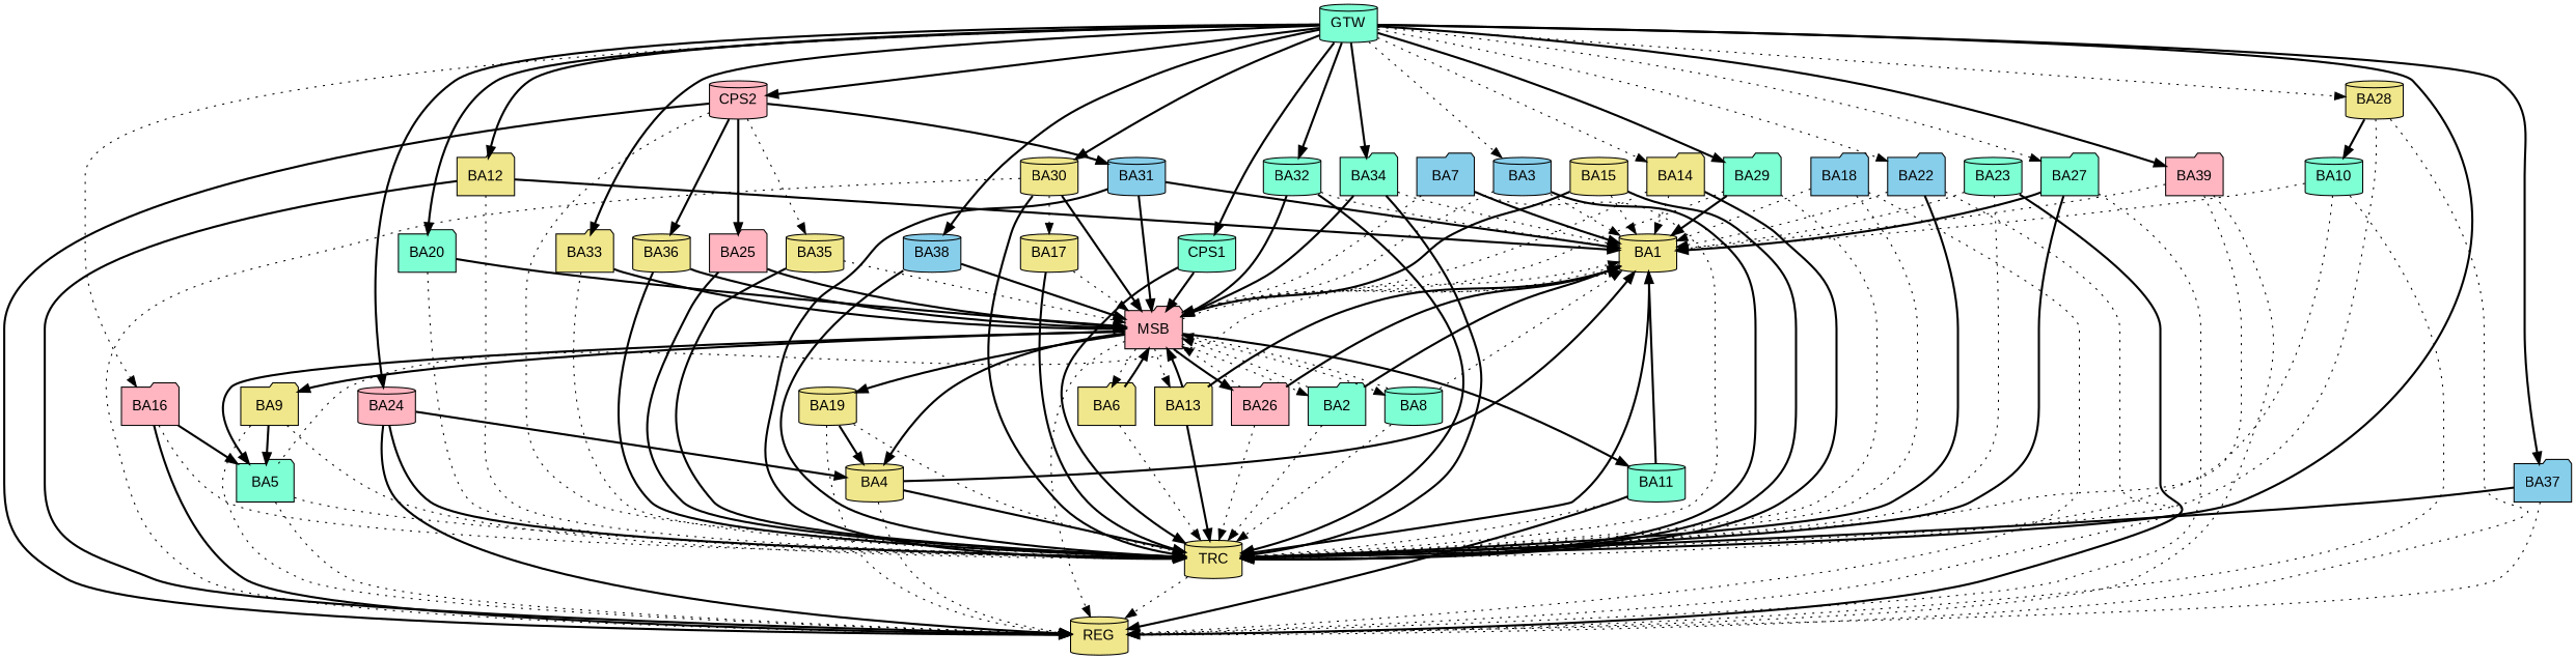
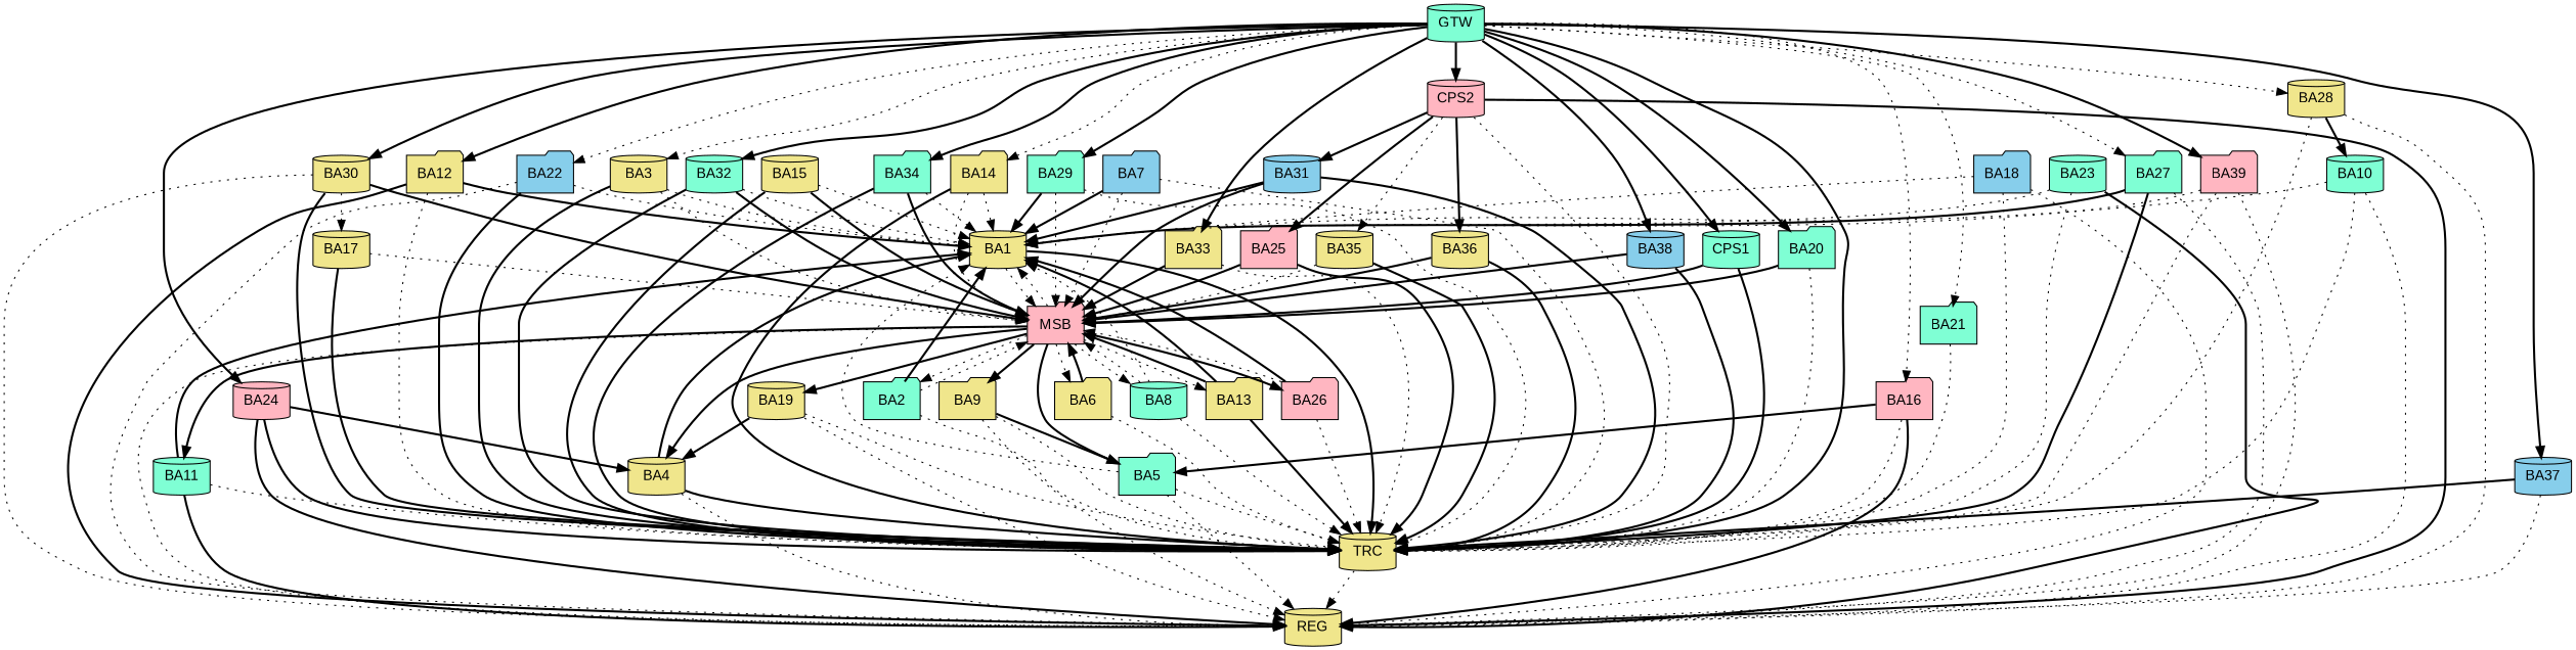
  strict digraph {
    fontname="Liberation Sans"
    node [fillcolor=khaki fontname="Liberation Sans" shape=cylinder style=filled]
    edge [fontname="Liberation Sans" style=bold]
    n1 [label=BA1]
    n2 [fillcolor=lightpink label=MSB shape=folder]
    n3 [label=TRC]
    n4 [fillcolor=aquamarine label=BA2 shape=folder]
    n5 [label=BA4]
    n6 [label=REG]
    n7 [fillcolor=aquamarine label=BA5 shape=folder]
    n8 [label=BA6 shape=folder]
    n9 [fillcolor=aquamarine label=BA8]
    n10 [label=BA9 shape=folder]
    n11 [fillcolor=aquamarine label=BA11]
    n12 [label=BA13 shape=folder]
    n13 [label=BA19]
    n14 [fillcolor=lightpink label=BA26 shape=folder]
-   n15 [fillcolor=skyblue label=BA3]
+   n15 [label=BA3]
    n16 [fillcolor=skyblue label=BA7 shape=folder]
    n17 [fillcolor=aquamarine label=BA10]
    n18 [label=BA12 shape=folder]
    n19 [label=BA14 shape=folder]
    n20 [label=BA15]
    n21 [fillcolor=lightpink label=BA16 shape=folder]
    n22 [label=BA17]
    n23 [fillcolor=skyblue label=BA18 shape=folder]
    n24 [fillcolor=aquamarine label=BA20 shape=folder]
+   n25 [fillcolor=aquamarine label=BA21 shape=folder]
    n26 [fillcolor=skyblue label=BA22 shape=folder]
    n27 [fillcolor=aquamarine label=BA23]
    n28 [fillcolor=lightpink label=BA24]
    n29 [fillcolor=lightpink label=BA25 shape=folder]
    n30 [fillcolor=aquamarine label=BA27 shape=folder]
    n31 [label=BA28]
    n32 [fillcolor=aquamarine label=BA29 shape=folder]
    n33 [label=BA30]
    n34 [fillcolor=skyblue label=BA31]
    n35 [fillcolor=aquamarine label=BA32]
    n36 [label=BA33 shape=folder]
    n37 [fillcolor=aquamarine label=BA34 shape=folder]
    n38 [label=BA35]
    n39 [label=BA36]
-   n40 [fillcolor=skyblue label=BA37 shape=folder]
+   n40 [fillcolor=skyblue label=BA37]
    n41 [fillcolor=skyblue label=BA38]
    n42 [fillcolor=lightpink label=BA39 shape=folder]
    n43 [fillcolor=aquamarine label=CPS1]
    n44 [fillcolor=lightpink label=CPS2]
    n45 [fillcolor=aquamarine label=GTW]
    n1 -> n2 [style=dotted]
    n1 -> n3
    n2 -> n1 [style=dotted]
    n2 -> n4 [style=dotted]
    n2 -> n5
    n2 -> n6 [style=dotted]
    n2 -> n7
    n2 -> n8 [style=dotted]
    n2 -> n9 [style=dotted]
    n2 -> n10
    n2 -> n11
    n2 -> n12 [style=dotted]
    n2 -> n13
    n2 -> n14
    n3 -> n6 [style=dotted]
    n4 -> n1
    n4 -> n2 [style=dotted]
    n4 -> n3 [style=dotted]
    n5 -> n1
    n5 -> n3
    n5 -> n6 [style=dotted]
    n7 -> n1 [style=dotted]
    n7 -> n3 [style=dotted]
    n7 -> n6 [style=dotted]
    n8 -> n2
    n8 -> n3 [style=dotted]
    n9 -> n1 [style=dotted]
    n9 -> n2 [style=dotted]
    n9 -> n3 [style=dotted]
    n10 -> n3 [style=dotted]
    n10 -> n6 [style=dotted]
    n10 -> n7
    n11 -> n1
    n11 -> n3 [style=dotted]
    n11 -> n6
    n12 -> n1
    n12 -> n2
    n12 -> n3
    n13 -> n3 [style=dotted]
    n13 -> n5
    n13 -> n6 [style=dotted]
    n14 -> n1
    n14 -> n2 [style=dotted]
    n14 -> n3 [style=dotted]
    n15 -> n1 [style=dotted]
    n15 -> n2 [style=dotted]
    n15 -> n3
    n16 -> n1
    n16 -> n2 [style=dotted]
    n16 -> n3 [style=dotted]
    n17 -> n1 [style=dotted]
    n17 -> n3 [style=dotted]
    n17 -> n6 [style=dotted]
    n18 -> n1
    n18 -> n3 [style=dotted]
    n18 -> n6
    n19 -> n1 [style=dotted]
    n19 -> n2 [style=dotted]
    n19 -> n3
    n20 -> n1 [style=dotted]
    n20 -> n2
    n20 -> n3
    n21 -> n3 [style=dotted]
    n21 -> n6
    n21 -> n7
    n22 -> n2 [style=dotted]
    n22 -> n3
    n23 -> n1 [style=dotted]
    n23 -> n3 [style=dotted]
    n23 -> n6 [style=dotted]
    n24 -> n2
    n24 -> n3 [style=dotted]
+   n25 -> n3 [style=dotted]
    n26 -> n1 [style=dotted]
    n26 -> n3
    n26 -> n6 [style=dotted]
    n27 -> n1 [style=dotted]
    n27 -> n3 [style=dotted]
    n27 -> n6
    n28 -> n3
    n28 -> n5
    n28 -> n6
    n29 -> n2
    n29 -> n3
    n30 -> n1
    n30 -> n3
    n30 -> n6 [style=dotted]
    n31 -> n3 [style=dotted]
    n31 -> n6 [style=dotted]
    n31 -> n17
    n32 -> n1
    n32 -> n2 [style=dotted]
    n32 -> n3 [style=dotted]
    n33 -> n2
    n33 -> n3
    n33 -> n6 [style=dotted]
    n33 -> n22 [style=dotted]
    n34 -> n1
    n34 -> n2
    n34 -> n3
    n35 -> n1 [style=dotted]
    n35 -> n2
    n35 -> n3
    n36 -> n2
    n36 -> n3 [style=dotted]
    n37 -> n1 [style=dotted]
    n37 -> n2
    n37 -> n3
    n38 -> n2 [style=dotted]
    n38 -> n3
    n39 -> n2
    n39 -> n3
    n40 -> n3
    n40 -> n6 [style=dotted]
    n41 -> n2
    n41 -> n3
    n42 -> n1 [style=dotted]
    n42 -> n3 [style=dotted]
    n42 -> n6 [style=dotted]
    n43 -> n2
    n43 -> n3
    n44 -> n3 [style=dotted]
    n44 -> n6
    n44 -> n29
    n44 -> n34
    n44 -> n38 [style=dotted]
    n44 -> n39
    n45 -> n3
    n45 -> n15 [style=dotted]
    n45 -> n18
    n45 -> n19 [style=dotted]
    n45 -> n21 [style=dotted]
    n45 -> n24
+   n45 -> n25 [style=dotted]
    n45 -> n26 [style=dotted]
    n45 -> n28
    n45 -> n30 [style=dotted]
    n45 -> n31 [style=dotted]
    n45 -> n32
    n45 -> n33
    n45 -> n35
    n45 -> n36
    n45 -> n37
    n45 -> n40
    n45 -> n41
    n45 -> n42
    n45 -> n43
    n45 -> n44
  }
